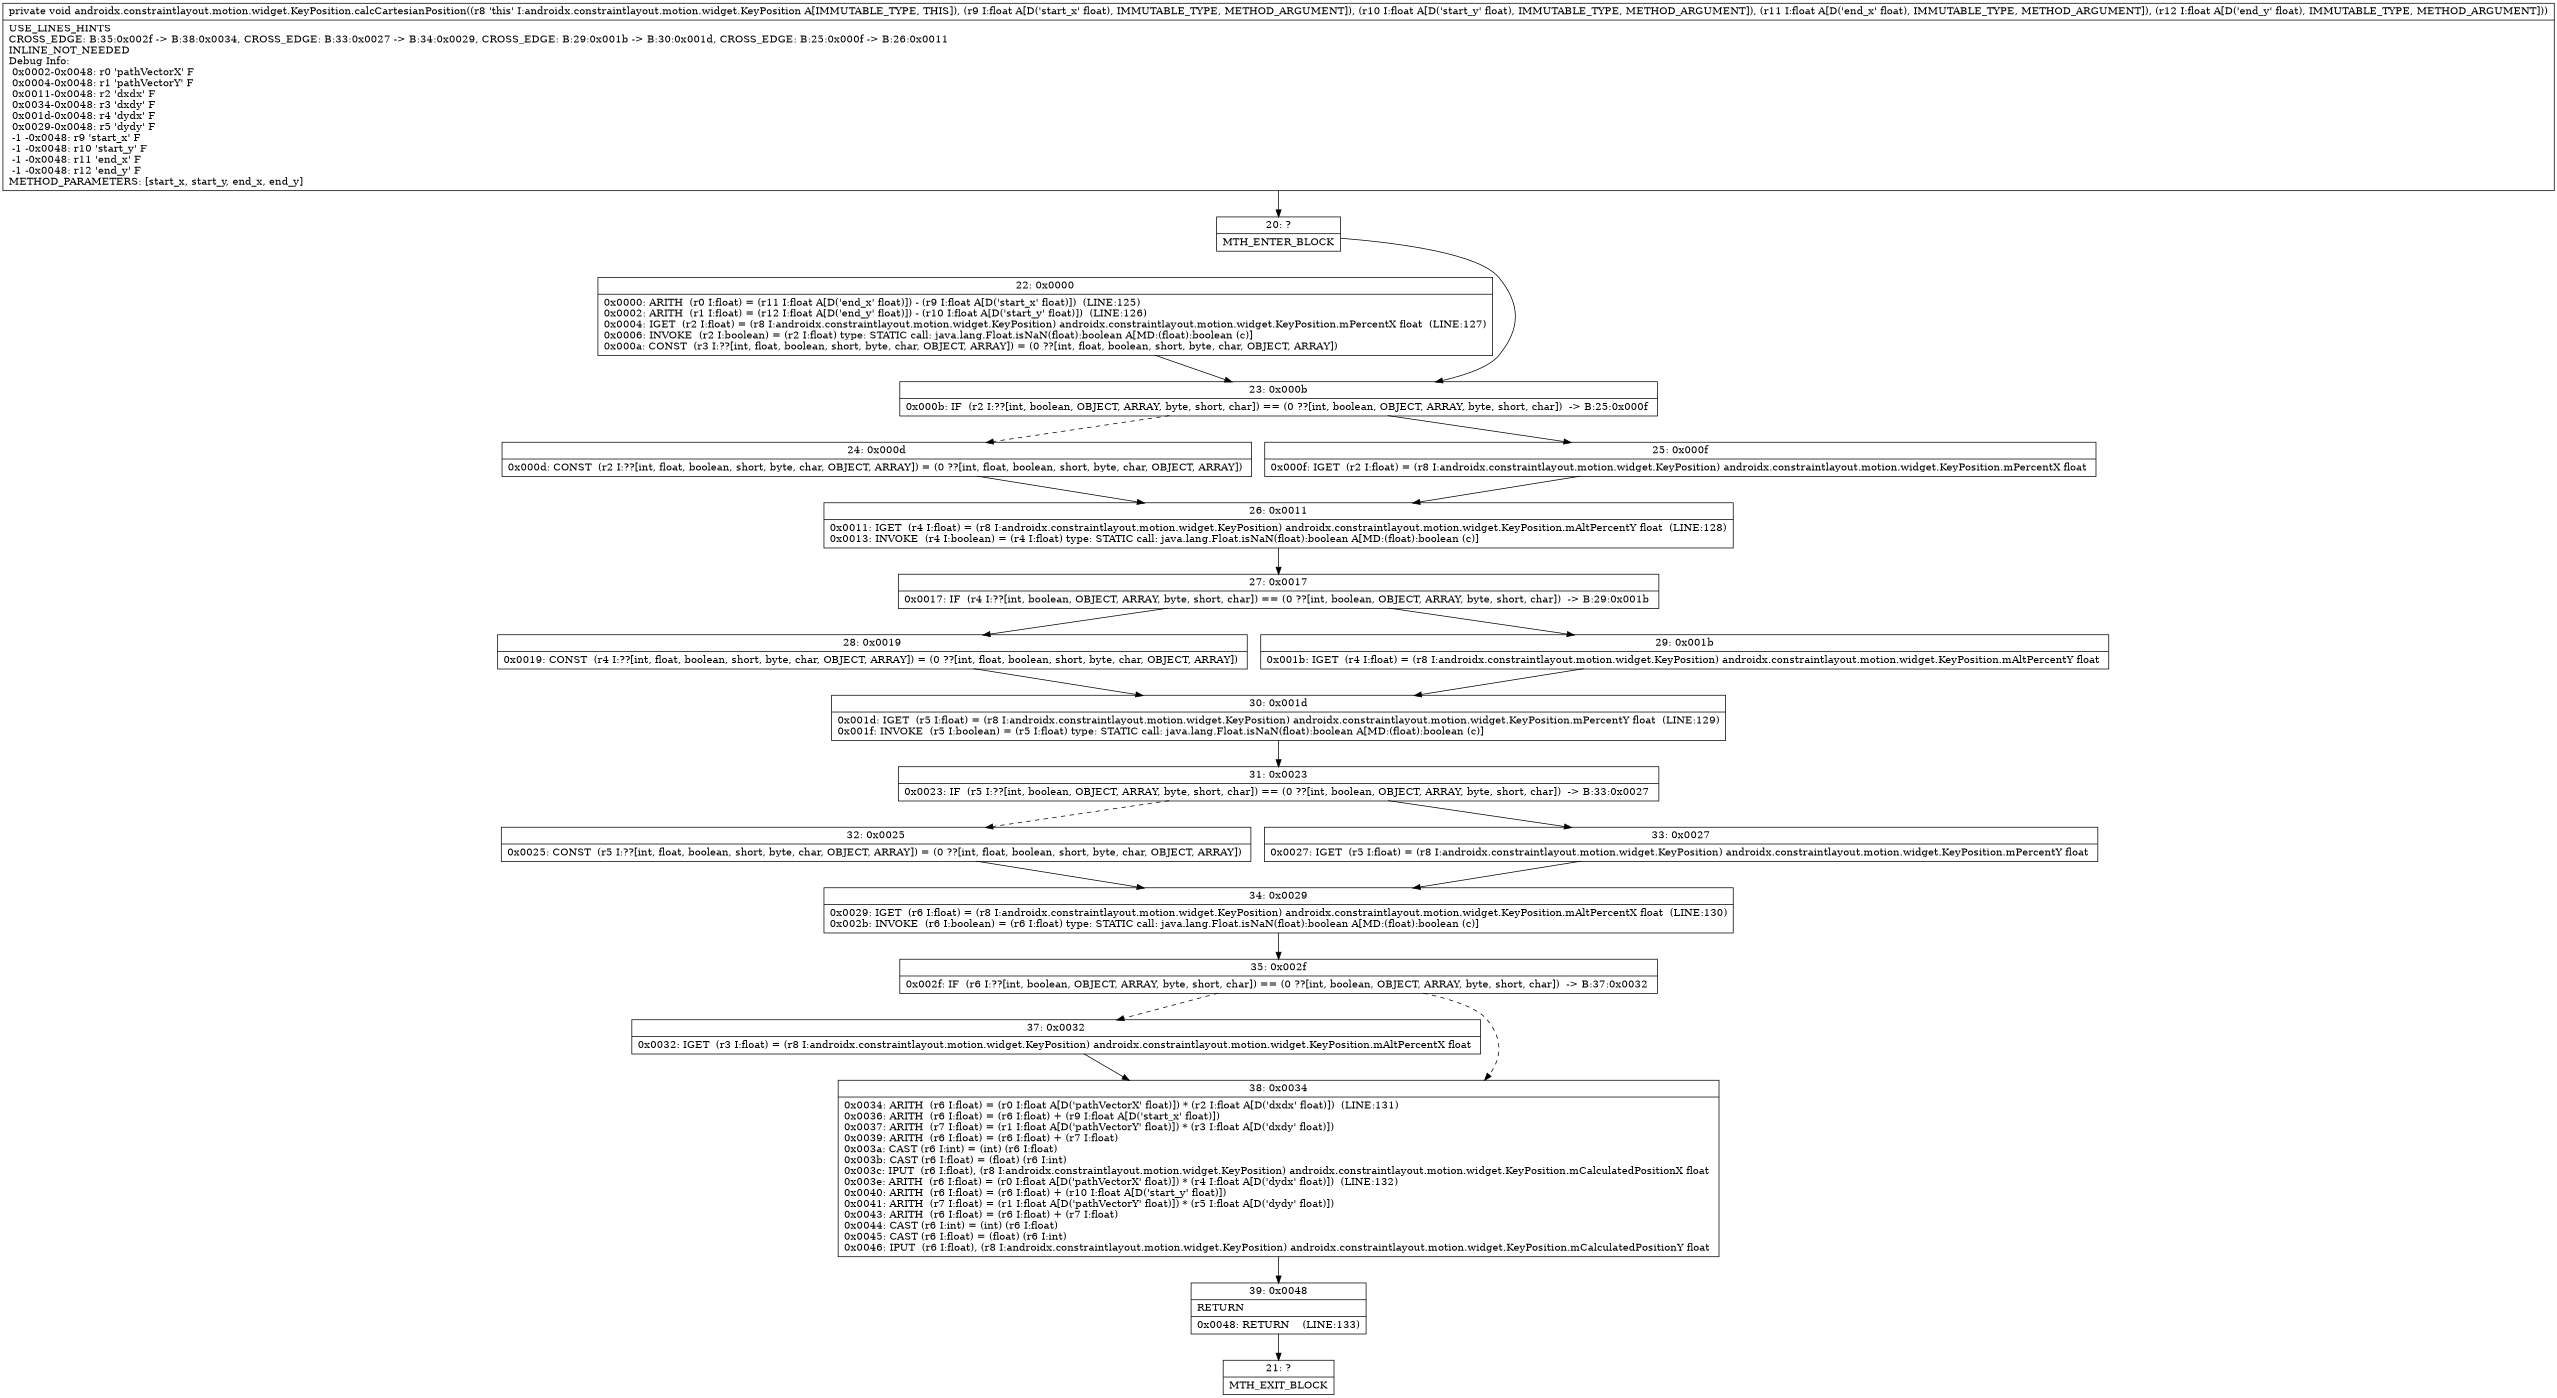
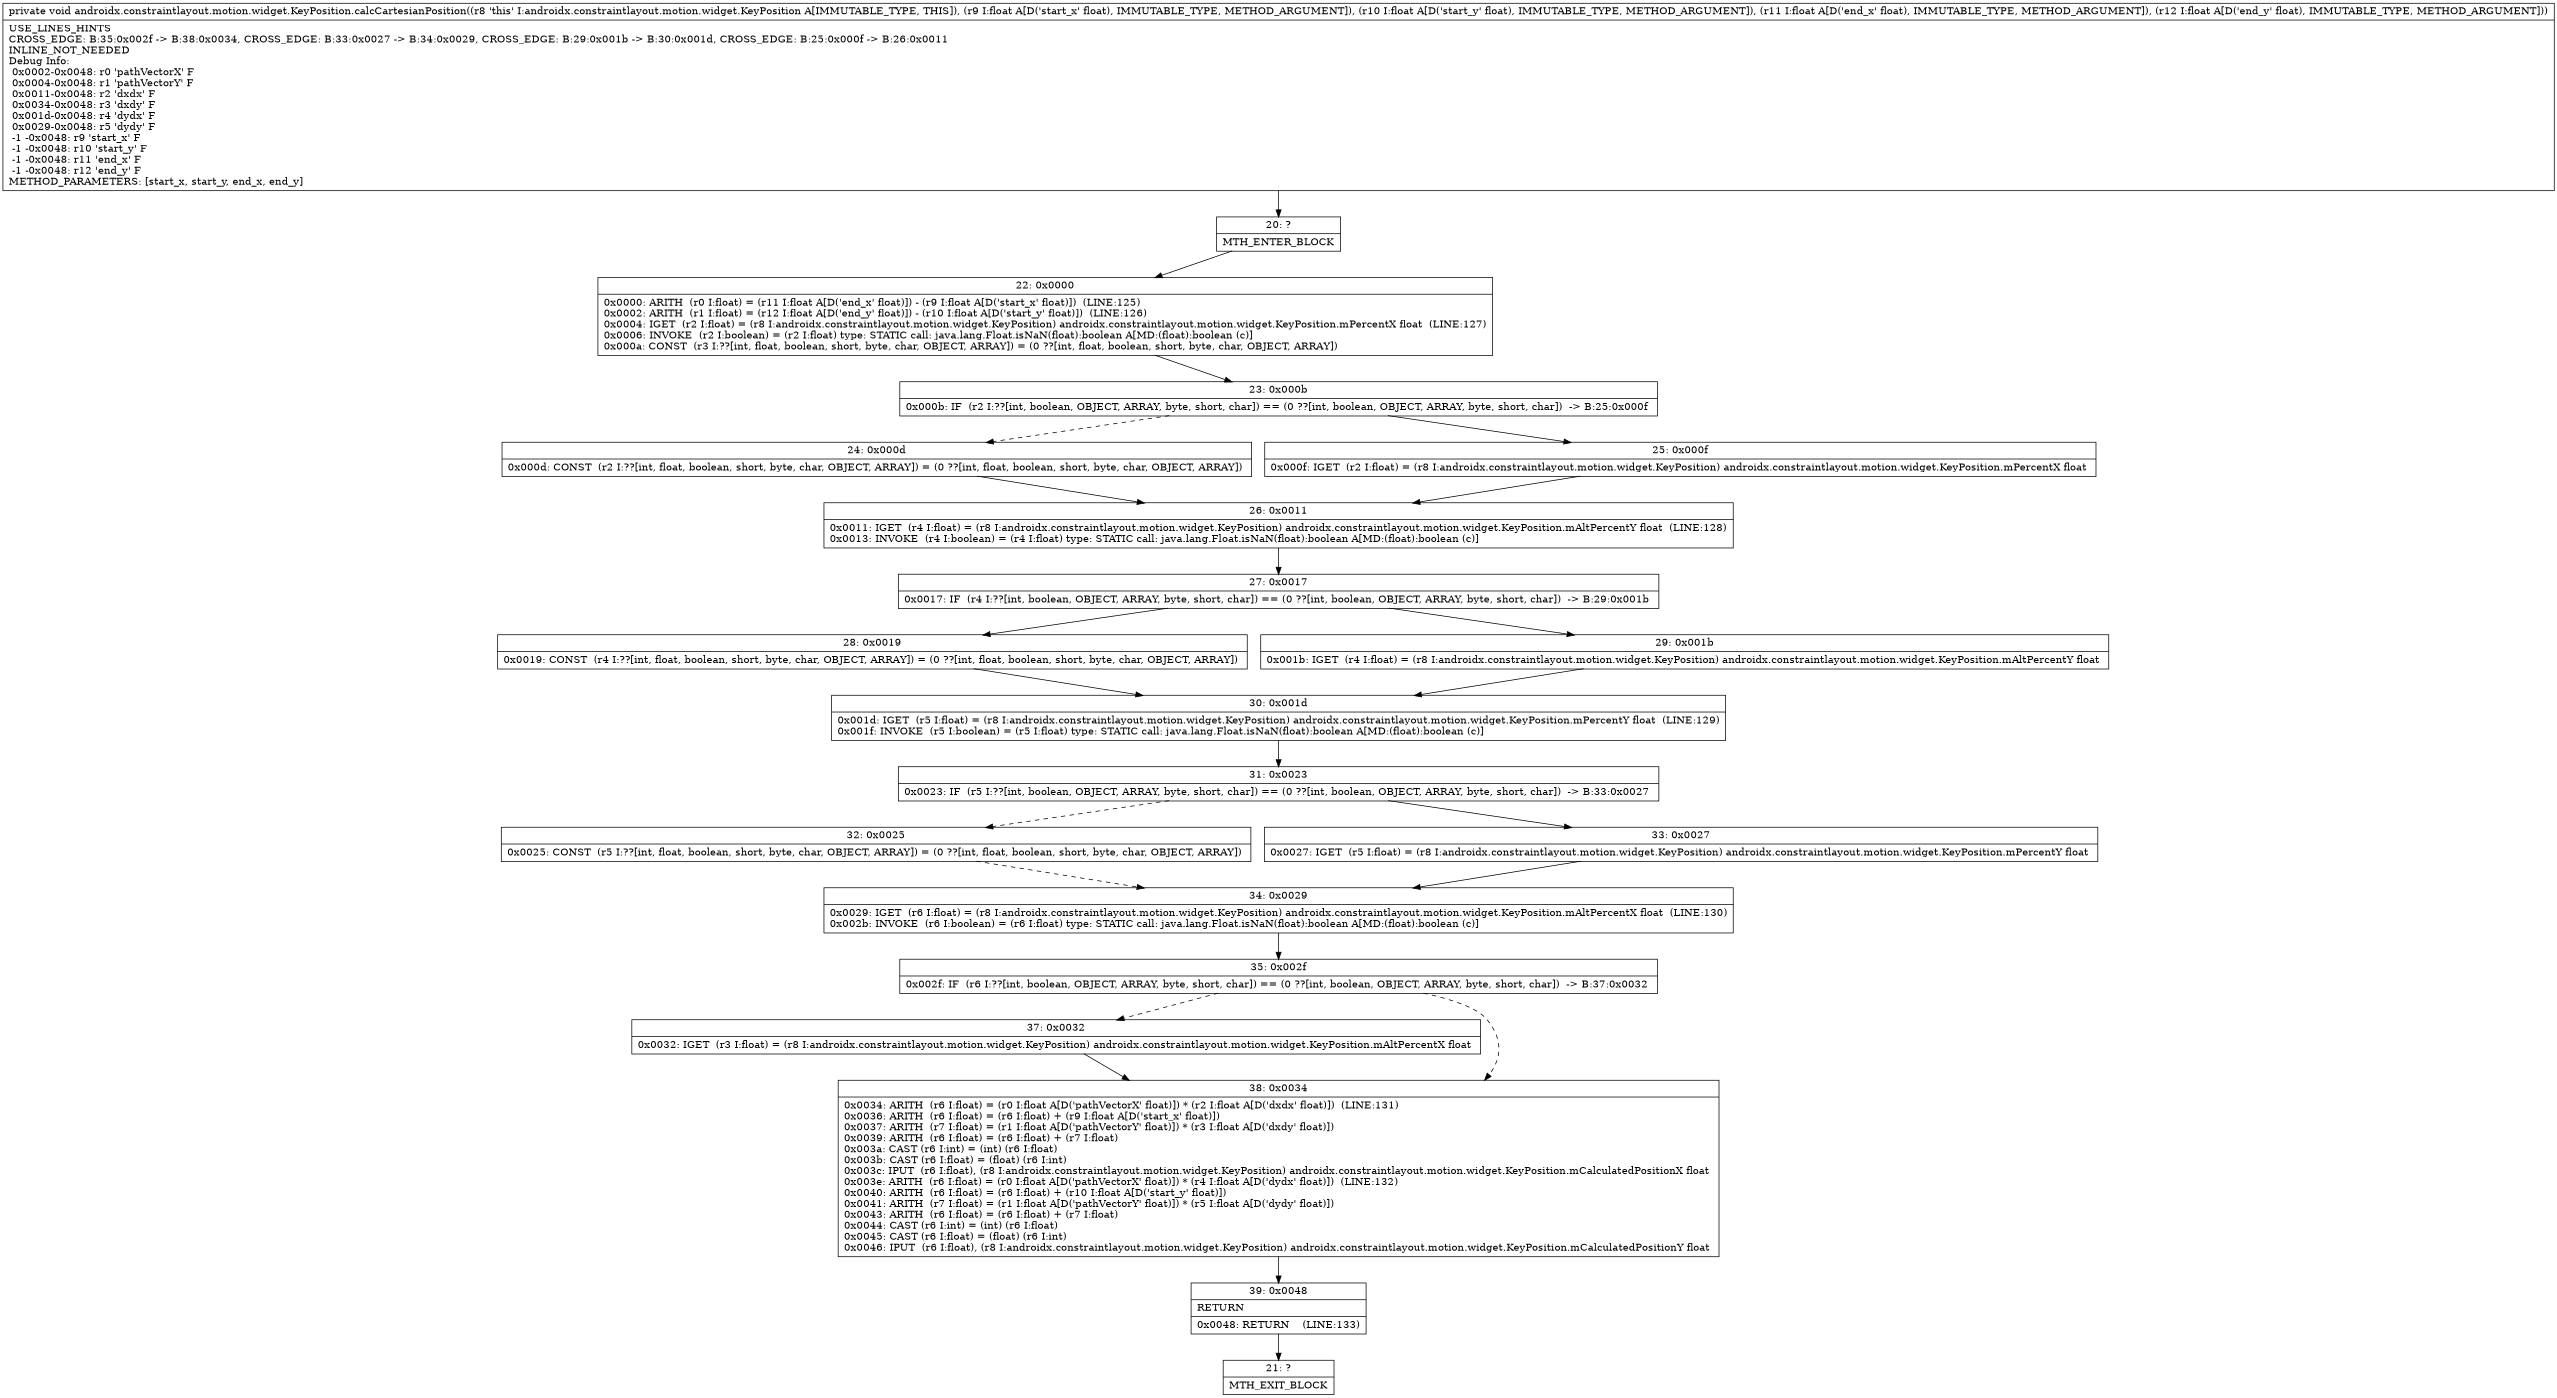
  digraph {
    node [shape=record]
    n1 [label="{20\:\ ?|MTH_ENTER_BLOCK\l}"]
    n2 [label="{22\:\ 0x0000|0x0000: ARITH  (r0 I:float) = (r11 I:float A[D('end_x' float)]) \- (r9 I:float A[D('start_x' float)])  (LINE:125)\l0x0002: ARITH  (r1 I:float) = (r12 I:float A[D('end_y' float)]) \- (r10 I:float A[D('start_y' float)])  (LINE:126)\l0x0004: IGET  (r2 I:float) = (r8 I:androidx.constraintlayout.motion.widget.KeyPosition) androidx.constraintlayout.motion.widget.KeyPosition.mPercentX float  (LINE:127)\l0x0006: INVOKE  (r2 I:boolean) = (r2 I:float) type: STATIC call: java.lang.Float.isNaN(float):boolean A[MD:(float):boolean (c)]\l0x000a: CONST  (r3 I:??[int, float, boolean, short, byte, char, OBJECT, ARRAY]) = (0 ??[int, float, boolean, short, byte, char, OBJECT, ARRAY]) \l}"]
    n3 [label="{23\:\ 0x000b|0x000b: IF  (r2 I:??[int, boolean, OBJECT, ARRAY, byte, short, char]) == (0 ??[int, boolean, OBJECT, ARRAY, byte, short, char])  \-\> B:25:0x000f \l}"]
    n4 [label="{24\:\ 0x000d|0x000d: CONST  (r2 I:??[int, float, boolean, short, byte, char, OBJECT, ARRAY]) = (0 ??[int, float, boolean, short, byte, char, OBJECT, ARRAY]) \l}"]
    n5 [label="{25\:\ 0x000f|0x000f: IGET  (r2 I:float) = (r8 I:androidx.constraintlayout.motion.widget.KeyPosition) androidx.constraintlayout.motion.widget.KeyPosition.mPercentX float \l}"]
    n6 [label="{26\:\ 0x0011|0x0011: IGET  (r4 I:float) = (r8 I:androidx.constraintlayout.motion.widget.KeyPosition) androidx.constraintlayout.motion.widget.KeyPosition.mAltPercentY float  (LINE:128)\l0x0013: INVOKE  (r4 I:boolean) = (r4 I:float) type: STATIC call: java.lang.Float.isNaN(float):boolean A[MD:(float):boolean (c)]\l}"]
    n7 [label="{27\:\ 0x0017|0x0017: IF  (r4 I:??[int, boolean, OBJECT, ARRAY, byte, short, char]) == (0 ??[int, boolean, OBJECT, ARRAY, byte, short, char])  \-\> B:29:0x001b \l}"]
    n8 [label="{28\:\ 0x0019|0x0019: CONST  (r4 I:??[int, float, boolean, short, byte, char, OBJECT, ARRAY]) = (0 ??[int, float, boolean, short, byte, char, OBJECT, ARRAY]) \l}"]
    n9 [label="{29\:\ 0x001b|0x001b: IGET  (r4 I:float) = (r8 I:androidx.constraintlayout.motion.widget.KeyPosition) androidx.constraintlayout.motion.widget.KeyPosition.mAltPercentY float \l}"]
    n10 [label="{30\:\ 0x001d|0x001d: IGET  (r5 I:float) = (r8 I:androidx.constraintlayout.motion.widget.KeyPosition) androidx.constraintlayout.motion.widget.KeyPosition.mPercentY float  (LINE:129)\l0x001f: INVOKE  (r5 I:boolean) = (r5 I:float) type: STATIC call: java.lang.Float.isNaN(float):boolean A[MD:(float):boolean (c)]\l}"]
    n11 [label="{31\:\ 0x0023|0x0023: IF  (r5 I:??[int, boolean, OBJECT, ARRAY, byte, short, char]) == (0 ??[int, boolean, OBJECT, ARRAY, byte, short, char])  \-\> B:33:0x0027 \l}"]
    n12 [label="{32\:\ 0x0025|0x0025: CONST  (r5 I:??[int, float, boolean, short, byte, char, OBJECT, ARRAY]) = (0 ??[int, float, boolean, short, byte, char, OBJECT, ARRAY]) \l}"]
    n13 [label="{33\:\ 0x0027|0x0027: IGET  (r5 I:float) = (r8 I:androidx.constraintlayout.motion.widget.KeyPosition) androidx.constraintlayout.motion.widget.KeyPosition.mPercentY float \l}"]
    n14 [label="{34\:\ 0x0029|0x0029: IGET  (r6 I:float) = (r8 I:androidx.constraintlayout.motion.widget.KeyPosition) androidx.constraintlayout.motion.widget.KeyPosition.mAltPercentX float  (LINE:130)\l0x002b: INVOKE  (r6 I:boolean) = (r6 I:float) type: STATIC call: java.lang.Float.isNaN(float):boolean A[MD:(float):boolean (c)]\l}"]
    n15 [label="{35\:\ 0x002f|0x002f: IF  (r6 I:??[int, boolean, OBJECT, ARRAY, byte, short, char]) == (0 ??[int, boolean, OBJECT, ARRAY, byte, short, char])  \-\> B:37:0x0032 \l}"]
    n16 [label="{37\:\ 0x0032|0x0032: IGET  (r3 I:float) = (r8 I:androidx.constraintlayout.motion.widget.KeyPosition) androidx.constraintlayout.motion.widget.KeyPosition.mAltPercentX float \l}"]
    n17 [label="{38\:\ 0x0034|0x0034: ARITH  (r6 I:float) = (r0 I:float A[D('pathVectorX' float)]) * (r2 I:float A[D('dxdx' float)])  (LINE:131)\l0x0036: ARITH  (r6 I:float) = (r6 I:float) + (r9 I:float A[D('start_x' float)]) \l0x0037: ARITH  (r7 I:float) = (r1 I:float A[D('pathVectorY' float)]) * (r3 I:float A[D('dxdy' float)]) \l0x0039: ARITH  (r6 I:float) = (r6 I:float) + (r7 I:float) \l0x003a: CAST (r6 I:int) = (int) (r6 I:float) \l0x003b: CAST (r6 I:float) = (float) (r6 I:int) \l0x003c: IPUT  (r6 I:float), (r8 I:androidx.constraintlayout.motion.widget.KeyPosition) androidx.constraintlayout.motion.widget.KeyPosition.mCalculatedPositionX float \l0x003e: ARITH  (r6 I:float) = (r0 I:float A[D('pathVectorX' float)]) * (r4 I:float A[D('dydx' float)])  (LINE:132)\l0x0040: ARITH  (r6 I:float) = (r6 I:float) + (r10 I:float A[D('start_y' float)]) \l0x0041: ARITH  (r7 I:float) = (r1 I:float A[D('pathVectorY' float)]) * (r5 I:float A[D('dydy' float)]) \l0x0043: ARITH  (r6 I:float) = (r6 I:float) + (r7 I:float) \l0x0044: CAST (r6 I:int) = (int) (r6 I:float) \l0x0045: CAST (r6 I:float) = (float) (r6 I:int) \l0x0046: IPUT  (r6 I:float), (r8 I:androidx.constraintlayout.motion.widget.KeyPosition) androidx.constraintlayout.motion.widget.KeyPosition.mCalculatedPositionY float \l}"]
    n18 [label="{39\:\ 0x0048|RETURN\l|0x0048: RETURN    (LINE:133)\l}"]
    n19 [label="{21\:\ ?|MTH_EXIT_BLOCK\l}"]
    n20 [label="{private void androidx.constraintlayout.motion.widget.KeyPosition.calcCartesianPosition((r8 'this' I:androidx.constraintlayout.motion.widget.KeyPosition A[IMMUTABLE_TYPE, THIS]), (r9 I:float A[D('start_x' float), IMMUTABLE_TYPE, METHOD_ARGUMENT]), (r10 I:float A[D('start_y' float), IMMUTABLE_TYPE, METHOD_ARGUMENT]), (r11 I:float A[D('end_x' float), IMMUTABLE_TYPE, METHOD_ARGUMENT]), (r12 I:float A[D('end_y' float), IMMUTABLE_TYPE, METHOD_ARGUMENT]))  | USE_LINES_HINTS\lCROSS_EDGE: B:35:0x002f \-\> B:38:0x0034, CROSS_EDGE: B:33:0x0027 \-\> B:34:0x0029, CROSS_EDGE: B:29:0x001b \-\> B:30:0x001d, CROSS_EDGE: B:25:0x000f \-\> B:26:0x0011\lINLINE_NOT_NEEDED\lDebug Info:\l  0x0002\-0x0048: r0 'pathVectorX' F\l  0x0004\-0x0048: r1 'pathVectorY' F\l  0x0011\-0x0048: r2 'dxdx' F\l  0x0034\-0x0048: r3 'dxdy' F\l  0x001d\-0x0048: r4 'dydx' F\l  0x0029\-0x0048: r5 'dydy' F\l  \-1 \-0x0048: r9 'start_x' F\l  \-1 \-0x0048: r10 'start_y' F\l  \-1 \-0x0048: r11 'end_x' F\l  \-1 \-0x0048: r12 'end_y' F\lMETHOD_PARAMETERS: [start_x, start_y, end_x, end_y]\l}"]
-   n1 -> n3
+   n1 -> n2
    n2 -> n3
    n3 -> n4 [style=dashed]
    n3 -> n5
    n4 -> n6
    n5 -> n6
    n6 -> n7
    n7 -> n8 [style=solid]
    n7 -> n9
    n8 -> n10
    n9 -> n10
    n10 -> n11
    n11 -> n12 [style=dashed]
    n11 -> n13
-   n12 -> n14
+   n12 -> n14 [style=dashed]
    n13 -> n14
    n14 -> n15
    n15 -> n16 [style=dashed]
    n15 -> n17 [style=dashed]
    n16 -> n17
    n17 -> n18
    n18 -> n19
    n20 -> n1
  }
